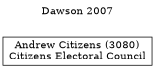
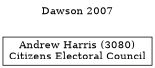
  digraph {
    label="Dawson 2007"
    labelloc=t
    mclimit=10
-   n1 [label="Andrew Citizens (3080)\nCitizens Electoral Council" shape=box]
+   n1 [label="Andrew Harris (3080)\nCitizens Electoral Council" shape=box]
  }
